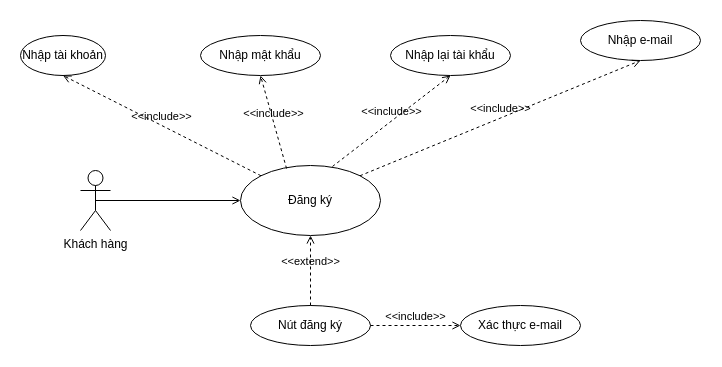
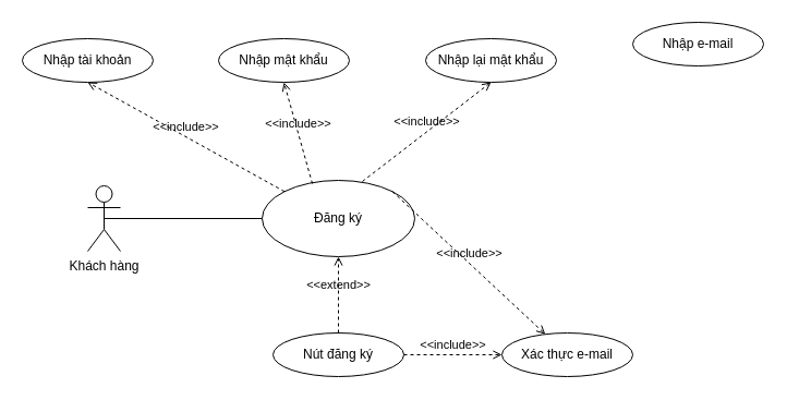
  <mxCell id="0" />
  <mxCell id="1" parent="0" />
  <mxCell id="2" value="Khách hàng" style="shape=umlActor;verticalLabelPosition=bottom;verticalAlign=top;html=1;outlineConnect=0;" vertex="1" parent="1"><mxGeometry x="80" y="170" width="30" height="60" as="geometry" /></mxCell>
  <mxCell id="3" value="&amp;lt;&amp;lt;include&amp;gt;&amp;gt;" style="html=1;verticalAlign=bottom;labelBackgroundColor=none;endArrow=open;endFill=0;dashed=1;rounded=0;exitX=0;exitY=0;exitDx=0;exitDy=0;entryX=0.5;entryY=1;entryDx=0;entryDy=0;" edge="1" parent="1" source="4" target="6"><mxGeometry width="160" relative="1" as="geometry"><mxPoint x="390" y="170" as="sourcePoint" /><mxPoint x="260" y="95" as="targetPoint" /></mxGeometry></mxCell>
  <mxCell id="4" value="Đăng ký" style="ellipse;whiteSpace=wrap;html=1;" vertex="1" parent="1"><mxGeometry x="240" y="165" width="140" height="70" as="geometry" /></mxCell>
  <mxCell id="5" value="&amp;lt;&amp;lt;include&amp;gt;&amp;gt;" style="html=1;verticalAlign=bottom;labelBackgroundColor=none;endArrow=open;endFill=0;dashed=1;rounded=0;exitX=0.329;exitY=0.043;exitDx=0;exitDy=0;entryX=0.5;entryY=1;entryDx=0;entryDy=0;exitPerimeter=0;" edge="1" parent="1" source="4" target="7"><mxGeometry width="160" relative="1" as="geometry"><mxPoint x="320" y="225" as="sourcePoint" /><mxPoint x="260" y="305" as="targetPoint" /></mxGeometry></mxCell>
- <mxCell id="6" value="Nhập tài khoản" style="ellipse;whiteSpace=wrap;html=1;" vertex="1" parent="1"><mxGeometry x="20" y="35" width="85" height="40" as="geometry" /></mxCell>
+ <mxCell id="6" value="Nhập tài khoản" style="ellipse;whiteSpace=wrap;html=1;" vertex="1" parent="1"><mxGeometry x="20" y="35" width="120" height="40" as="geometry" /></mxCell>
  <mxCell id="7" value="Nhập mật khẩu" style="ellipse;whiteSpace=wrap;html=1;" vertex="1" parent="1"><mxGeometry x="200" y="35" width="120" height="40" as="geometry" /></mxCell>
- <mxCell id="8" value="Nhập lại tài khẩu" style="ellipse;whiteSpace=wrap;html=1;" vertex="1" parent="1"><mxGeometry x="390" y="35" width="120" height="40" as="geometry" /></mxCell>
+ <mxCell id="8" value="Nhập lại mật khẩu" style="ellipse;whiteSpace=wrap;html=1;" vertex="1" parent="1"><mxGeometry x="390" y="35" width="120" height="40" as="geometry" /></mxCell>
  <mxCell id="9" value="Nhập e-mail" style="ellipse;whiteSpace=wrap;html=1;" vertex="1" parent="1"><mxGeometry x="580" y="20" width="120" height="40" as="geometry" /></mxCell>
- <mxCell id="10" value="" style="endArrow=open;html=1;rounded=0;exitX=0.5;exitY=0.5;exitDx=0;exitDy=0;exitPerimeter=0;entryX=0;entryY=0.5;entryDx=0;entryDy=0;" edge="1" parent="1" source="2" target="4"><mxGeometry width="50" height="50" relative="1" as="geometry"><mxPoint x="380" y="255" as="sourcePoint" /><mxPoint x="190" y="205" as="targetPoint" /></mxGeometry></mxCell>
+ <mxCell id="10" value="" style="endArrow=none;html=1;rounded=0;exitX=0.5;exitY=0.5;exitDx=0;exitDy=0;exitPerimeter=0;entryX=0;entryY=0.5;entryDx=0;entryDy=0;" edge="1" parent="1" source="2" target="4"><mxGeometry width="50" height="50" relative="1" as="geometry"><mxPoint x="380" y="255" as="sourcePoint" /><mxPoint x="190" y="205" as="targetPoint" /></mxGeometry></mxCell>
  <mxCell id="11" value="Nút đăng ký" style="ellipse;whiteSpace=wrap;html=1;" vertex="1" parent="1"><mxGeometry x="250" y="305" width="120" height="40" as="geometry" /></mxCell>
- <mxCell id="12" value="&amp;lt;&amp;lt;include&amp;gt;&amp;gt;" style="html=1;verticalAlign=bottom;labelBackgroundColor=none;endArrow=open;endFill=0;dashed=1;rounded=0;exitX=1;exitY=0;exitDx=0;exitDy=0;entryX=0.5;entryY=1;entryDx=0;entryDy=0;" edge="1" parent="1" source="4" target="9"><mxGeometry width="160" relative="1" as="geometry"><mxPoint x="270" y="245" as="sourcePoint" /><mxPoint x="450" y="165" as="targetPoint" /></mxGeometry></mxCell>
+ <mxCell id="12" value="&amp;lt;&amp;lt;include&amp;gt;&amp;gt;" style="html=1;verticalAlign=bottom;labelBackgroundColor=none;endArrow=open;endFill=0;dashed=1;rounded=0;exitX=1;exitY=0;exitDx=0;exitDy=0;" edge="1" parent="1" source="4" target="16"><mxGeometry width="160" relative="1" as="geometry"><mxPoint x="270" y="245" as="sourcePoint" /><mxPoint x="450" y="165" as="targetPoint" /></mxGeometry></mxCell>
  <mxCell id="13" value="&amp;lt;&amp;lt;include&amp;gt;&amp;gt;" style="html=1;verticalAlign=bottom;labelBackgroundColor=none;endArrow=open;endFill=0;dashed=1;rounded=0;exitX=0.657;exitY=0.014;exitDx=0;exitDy=0;entryX=0.5;entryY=1;entryDx=0;entryDy=0;exitPerimeter=0;" edge="1" parent="1" source="4" target="8"><mxGeometry width="160" relative="1" as="geometry"><mxPoint x="280" y="255" as="sourcePoint" /><mxPoint x="460" y="175" as="targetPoint" /></mxGeometry></mxCell>
  <mxCell id="14" value="&amp;lt;&amp;lt;extend&amp;gt;&amp;gt;" style="html=1;verticalAlign=bottom;labelBackgroundColor=none;endArrow=open;endFill=0;dashed=1;rounded=0;exitX=0.5;exitY=0;exitDx=0;exitDy=0;entryX=0.5;entryY=1;entryDx=0;entryDy=0;" edge="1" parent="1" source="11" target="4"><mxGeometry width="160" relative="1" as="geometry"><mxPoint x="320" y="225" as="sourcePoint" /><mxPoint x="480" y="225" as="targetPoint" /></mxGeometry></mxCell>
  <mxCell id="15" value="&amp;lt;&amp;lt;include&amp;gt;&amp;gt;" style="html=1;verticalAlign=bottom;labelBackgroundColor=none;endArrow=open;endFill=0;dashed=1;rounded=0;exitX=1;exitY=0.5;exitDx=0;exitDy=0;entryX=0;entryY=0.5;entryDx=0;entryDy=0;" edge="1" parent="1" source="11" target="16"><mxGeometry width="160" relative="1" as="geometry"><mxPoint x="330" y="305" as="sourcePoint" /><mxPoint x="590" y="305" as="targetPoint" /></mxGeometry></mxCell>
  <mxCell id="16" value="Xác thực e-mail" style="ellipse;whiteSpace=wrap;html=1;" vertex="1" parent="1"><mxGeometry x="460" y="305" width="120" height="40" as="geometry" /></mxCell>
